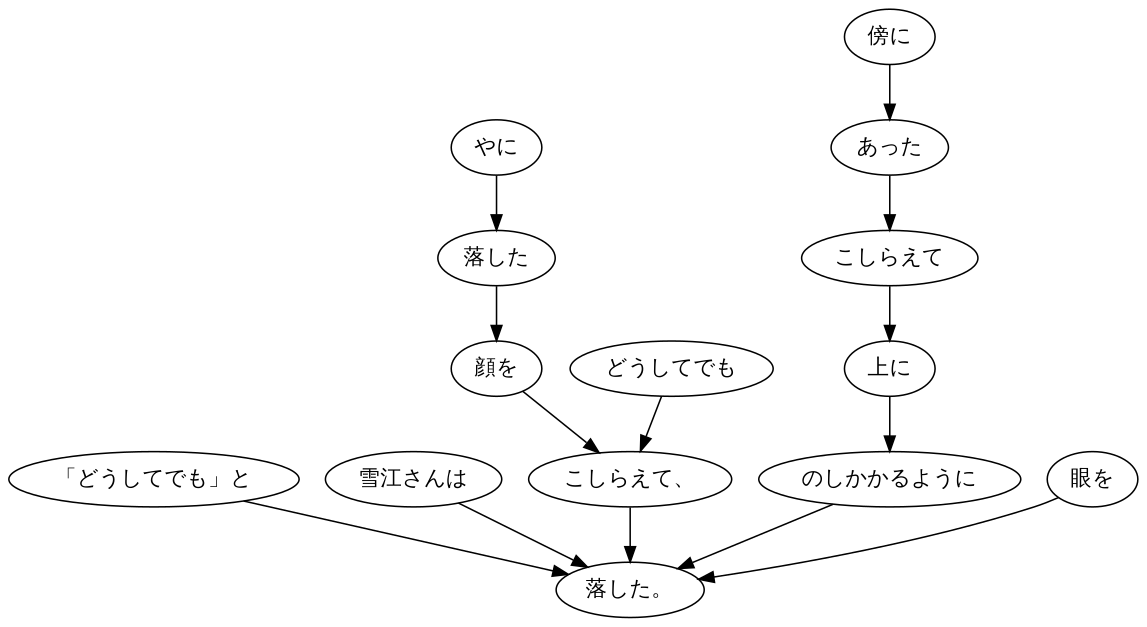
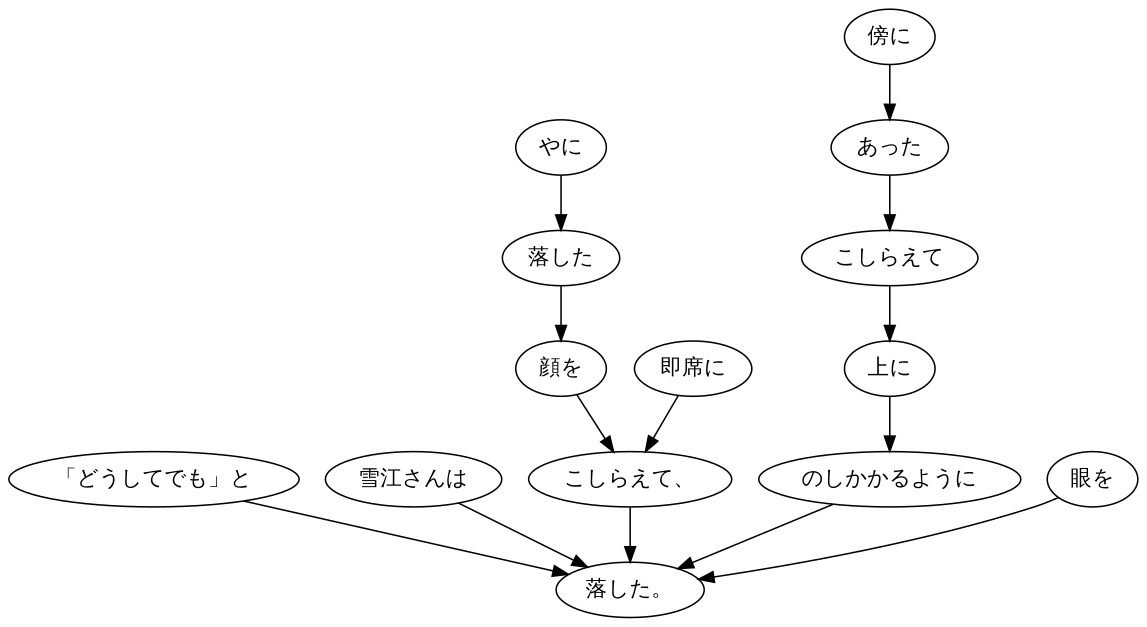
  digraph {
    n1 [label="「どうしてでも」と"]
    n2 [label="落した。"]
    n3 [label="雪江さんは"]
    n4 [label="やに"]
    n5 [label="落した"]
    n6 [label="顔を"]
    n7 [label="こしらえて、"]
-   n8 [label="どうしてでも"]
+   n8 [label="即席に"]
    n9 [label="傍に"]
    n10 [label="あった"]
    n11 [label="こしらえて"]
    n12 [label="上に"]
    n13 [label="のしかかるように"]
    n14 [label="眼を"]
    n1 -> n2
    n3 -> n2
    n4 -> n5
    n5 -> n6
    n6 -> n7
    n7 -> n2
    n8 -> n7
    n9 -> n10
    n10 -> n11
    n11 -> n12
    n12 -> n13
    n13 -> n2
    n14 -> n2
  }
